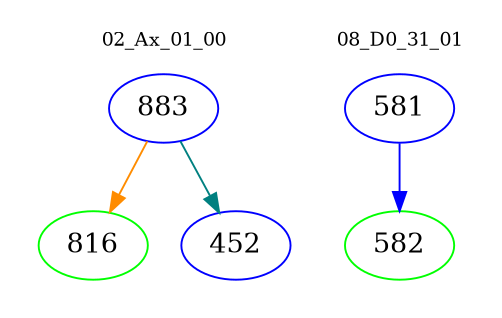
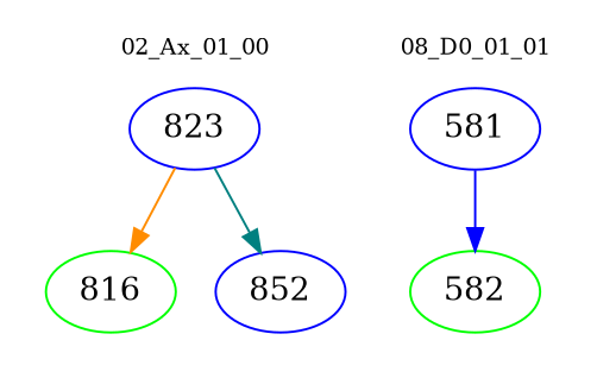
  digraph {
    node [color=blue]
-   n1 [label=883]
+   n1 [label=823]
    n2 [color=green label=816]
-   n3 [label=452]
+   n3 [label=852]
    n4 [label=581]
    n5 [color=green label=582]
    subgraph cluster_1 {
      color=white
      fontsize=10
      label="02_Ax_01_00"
      n1
      n2
      n3
    }
    subgraph cluster_2 {
      color=white
      fontsize=10
-     label="08_D0_31_01"
+     label="08_D0_01_01"
      n4
      n5
    }
    n1 -> n2 [color=darkorange]
    n1 -> n3 [color=teal]
    n4 -> n5 [color=blue]
  }
